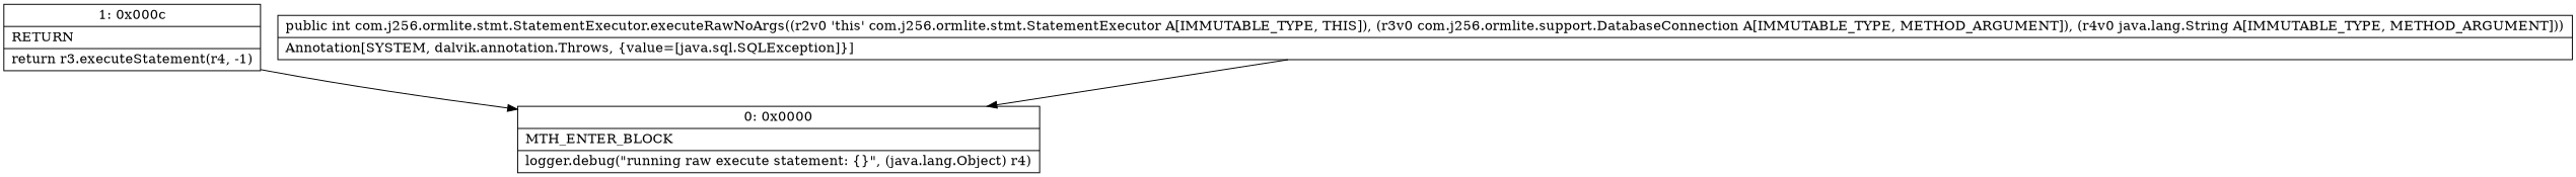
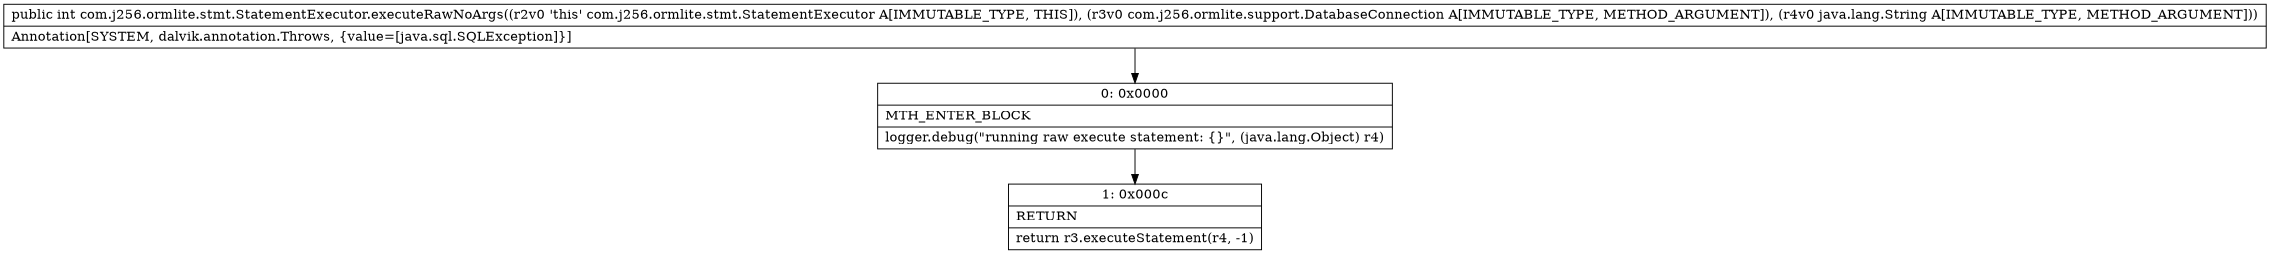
  digraph {
    node [shape=record]
    n1 [label="{0\:\ 0x0000|MTH_ENTER_BLOCK\l|logger.debug(\"running raw execute statement: \{\}\", (java.lang.Object) r4)\l}"]
    n2 [label="{1\:\ 0x000c|RETURN\l|return r3.executeStatement(r4, \-1)\l}"]
    n3 [label="{public int com.j256.ormlite.stmt.StatementExecutor.executeRawNoArgs((r2v0 'this' com.j256.ormlite.stmt.StatementExecutor A[IMMUTABLE_TYPE, THIS]), (r3v0 com.j256.ormlite.support.DatabaseConnection A[IMMUTABLE_TYPE, METHOD_ARGUMENT]), (r4v0 java.lang.String A[IMMUTABLE_TYPE, METHOD_ARGUMENT]))  | Annotation[SYSTEM, dalvik.annotation.Throws, \{value=[java.sql.SQLException]\}]\l}"]
-   n2 -> n1
+   n1 -> n2
    n3 -> n1
  }
